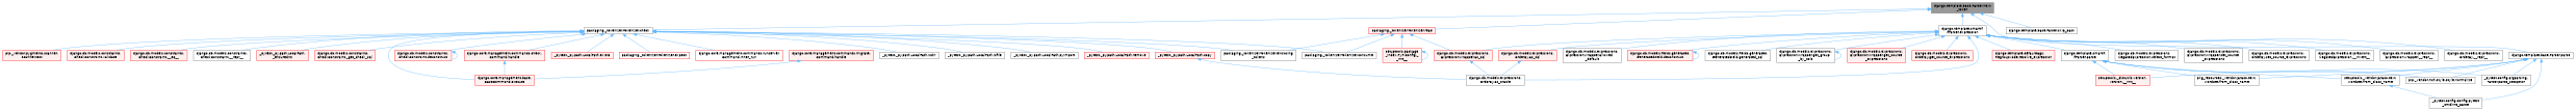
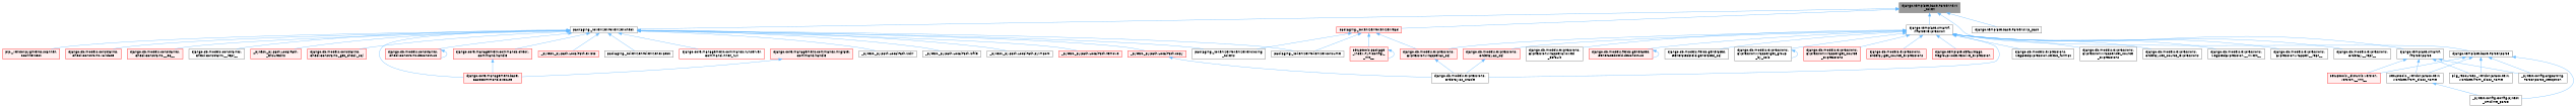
  digraph {
    rankdir=TB
    node [color=grey40 fillcolor=white fontname=Helvetica fontsize=10 shape=box style=filled]
    edge [color=steelblue1 dir=back fontname=Helvetica fontsize=10 labelfontname=Helvetica labelfontsize=10 style=solid]
    n1 [color=gray40 fillcolor=grey60 fontcolor=black height=0.2 label="django.template.base.Parser.next\l_token" width=0.4]
    n2 [height=0.2 label="packaging._tokenizer.Tokenizer.check" width=0.4]
    n3 [height=0.2 label="django.template.smartif.\lIfParser.expression" width=0.4]
    n4 [height=0.2 label="django.template.base.Parser.parse" width=0.4]
    n5 [color=red fillcolor="#FFF0F0" height=0.2 label="packaging._tokenizer.Tokenizer.read" width=0.4]
    n6 [height=0.2 label="django.template.base.Parser.skip_past" width=0.4]
    n7 [color=red fillcolor="#FFF0F0" height=0.2 label="django.db.models.constraints.\lCheckConstraint.__eq__" width=0.4]
    n8 [height=0.2 label="django.db.models.constraints.\lCheckConstraint.__repr__" width=0.4]
    n9 [color=red fillcolor="#FFF0F0" height=0.2 label="_pytest._py.path.LocalPath.\l_ensuredirs" width=0.4]
    n10 [color=red fillcolor="#FFF0F0" height=0.2 label="django.db.models.constraints.\lCheckConstraint._get_check_sql" width=0.4]
    n11 [height=0.2 label="packaging._tokenizer.Tokenizer.consume" width=0.4]
    n12 [color=red fillcolor="#FFF0F0" height=0.2 label="_pytest._py.path.LocalPath.copy" width=0.4]
    n13 [color=red fillcolor="#FFF0F0" height=0.2 label="django.db.models.constraints.\lCheckConstraint.deconstruct" width=0.4]
    n14 [height=0.2 label="packaging._tokenizer.Tokenizer.enclosing\l_tokens" width=0.4]
    n15 [color=red fillcolor="#FFF0F0" height=0.2 label="django.core.management.base.\lBaseCommand.execute" width=0.4]
    n16 [color=red fillcolor="#FFF0F0" height=0.2 label="_pytest._py.path.LocalPath.exists" width=0.4]
-   n17 [color=red height=0.2 label="packaging._tokenizer.Tokenizer.expect" width=0.4]
+   n17 [height=0.2 label="packaging._tokenizer.Tokenizer.expect" width=0.4]
    n18 [color=red fillcolor="#FFF0F0" height=0.2 label="django.core.management.commands.check.\lCommand.handle" width=0.4]
    n19 [color=red height=0.2 label="django.core.management.commands.runserver.\lCommand.inner_run" width=0.4]
    n20 [height=0.2 label="_pytest._py.path.LocalPath.isdir" width=0.4]
    n21 [height=0.2 label="_pytest._py.path.LocalPath.isfile" width=0.4]
    n22 [height=0.2 label="_pytest._py.path.LocalPath.pyimport" width=0.4]
    n23 [color=red fillcolor="#FFF0F0" height=0.2 label="_pytest._py.path.LocalPath.remove" width=0.4]
    n24 [color=red fillcolor="#FFF0F0" height=0.2 label="pip._vendor.pygments.scanner.\lScanner.test" width=0.4]
    n25 [color=red fillcolor="#FFF0F0" height=0.2 label="django.db.models.constraints.\lCheckConstraint.validate" width=0.4]
    n26 [height=0.2 label="django.db.models.expressions.\lOrderBy.as_oracle" width=0.4]
    n27 [height=0.2 label="django.db.models.expressions.\lNegatedExpression.__invert__" width=0.4]
    n28 [height=0.2 label="django.db.models.expressions.\lExpressionWrapper.__repr__" width=0.4]
    n29 [height=0.2 label="django.db.models.expressions.\lOrderBy.__repr__" width=0.4]
    n30 [height=0.2 label="django.db.models.expressions.\lExpressionWrapper.allowed\l_default" width=0.4]
    n31 [color=red fillcolor="#FFF0F0" height=0.2 label="django.db.models.expressions.\lExpressionWrapper.as_sql" width=0.4]
    n32 [color=red fillcolor="#FFF0F0" height=0.2 label="django.db.models.expressions.\lOrderBy.as_sql" width=0.4]
    n33 [color=red fillcolor="#FFF0F0" height=0.2 label="django.db.models.fields.generated.\lGeneratedField.deconstruct" width=0.4]
    n34 [height=0.2 label="django.db.models.fields.generated.\lGeneratedField.generated_sql" width=0.4]
    n35 [height=0.2 label="django.db.models.expressions.\lExpressionWrapper.get_group\l_by_cols" width=0.4]
    n36 [color=red fillcolor="#FFF0F0" height=0.2 label="django.db.models.expressions.\lExpressionWrapper.get_source\l_expressions" width=0.4]
    n37 [color=red fillcolor="#FFF0F0" height=0.2 label="django.db.models.expressions.\lOrderBy.get_source_expressions" width=0.4]
    n38 [height=0.2 label="django.template.smartif.\lIfParser.parse" width=0.4]
    n39 [color=red fillcolor="#FFF0F0" height=0.2 label="django.template.defaulttags.\lRegroupNode.resolve_expression" width=0.4]
    n40 [height=0.2 label="django.db.models.expressions.\lNegatedExpression.select_format" width=0.4]
    n41 [height=0.2 label="django.db.models.expressions.\lExpressionWrapper.set_source\l_expressions" width=0.4]
    n42 [height=0.2 label="django.db.models.expressions.\lOrderBy.set_source_expressions" width=0.4]
    n43 [color=red fillcolor="#FFF0F0" height=0.2 label="setuptools._distutils.version.\lVersion.__init__" width=0.4]
    n44 [height=0.2 label="pkg_resources._vendor.jaraco.text.\lWordSet.from_class_name" width=0.4]
    n45 [height=0.2 label="setuptools._vendor.jaraco.text.\lWordSet.from_class_name" width=0.4]
-   n46 [height=0.2 label="pip._vendor.rich.style.Style.normalize" width=0.4]
    n47 [height=0.2 label="_pytest.config.argparsing.\lParser.parse_setoption" width=0.4]
    n48 [height=0.2 label="_pytest.config.Config.pytest\l_cmdline_parse" width=0.4]
    n49 [color=red fillcolor="#FFF0F0" height=0.2 label="setuptools.package\l_index.PyPIConfig._\l_init__" width=0.4]
    n50 [color=red fillcolor="#FFF0F0" height=0.2 label="django.core.management.commands.migrate.\lCommand.handle" width=0.4]
    n1 -> n2
    n1 -> n3
    n1 -> n4
    n1 -> n5
    n1 -> n6
    n2 -> n7
    n2 -> n8
    n2 -> n9
    n2 -> n10
    n2 -> n11
    n2 -> n12
    n2 -> n13
    n2 -> n14
    n2 -> n15
    n2 -> n16
    n2 -> n17
    n2 -> n18
    n2 -> n19
    n2 -> n20
    n2 -> n21
    n2 -> n22
    n2 -> n23
    n2 -> n24
    n2 -> n25
    n3 -> n26
    n3 -> n27
    n3 -> n28
    n3 -> n29
    n3 -> n30
    n3 -> n31
    n3 -> n32
    n3 -> n33
    n3 -> n34
    n3 -> n35
    n3 -> n36
    n3 -> n37
    n3 -> n38
    n3 -> n39
    n3 -> n40
    n3 -> n41
    n3 -> n42
    n4 -> n43
    n4 -> n44
    n4 -> n45
-   n4 -> n46
    n4 -> n47
    n4 -> n48
    n5 -> n11
    n5 -> n14
    n5 -> n31
    n5 -> n49
    n12 -> n26
    n13 -> n13
    n18 -> n15
    n31 -> n26
    n32 -> n26
    n33 -> n33
    n35 -> n35
    n38 -> n43
    n38 -> n44
    n38 -> n45
-   n38 -> n46
    n38 -> n47
    n45 -> n48
    n49 -> n49
    n50 -> n15
  }
